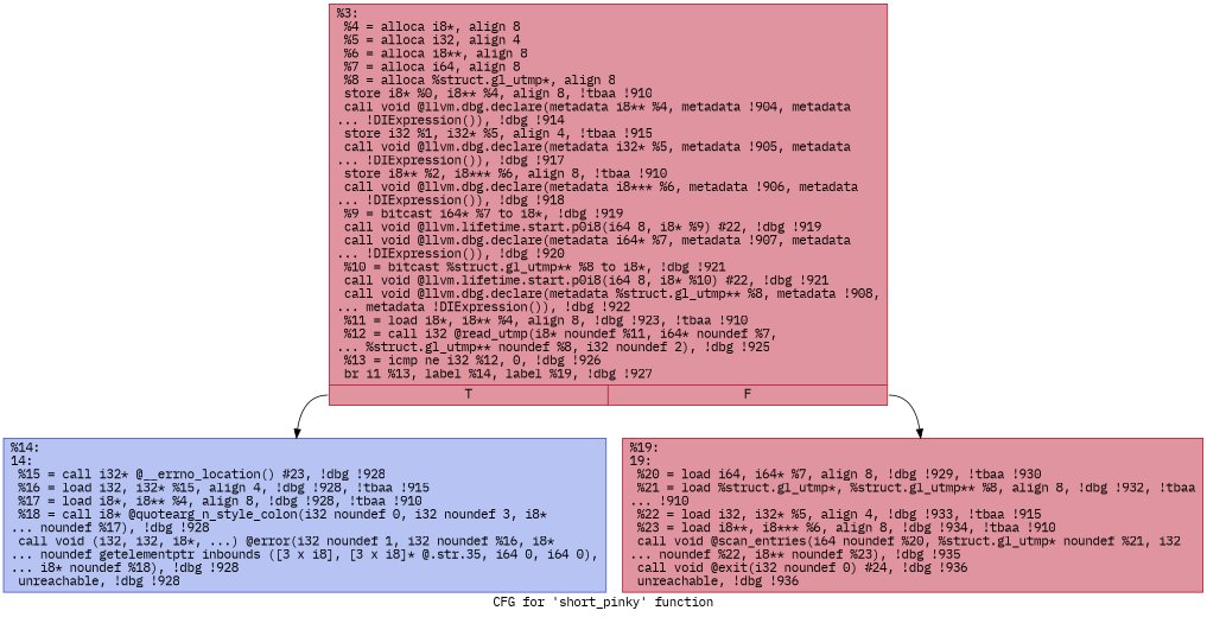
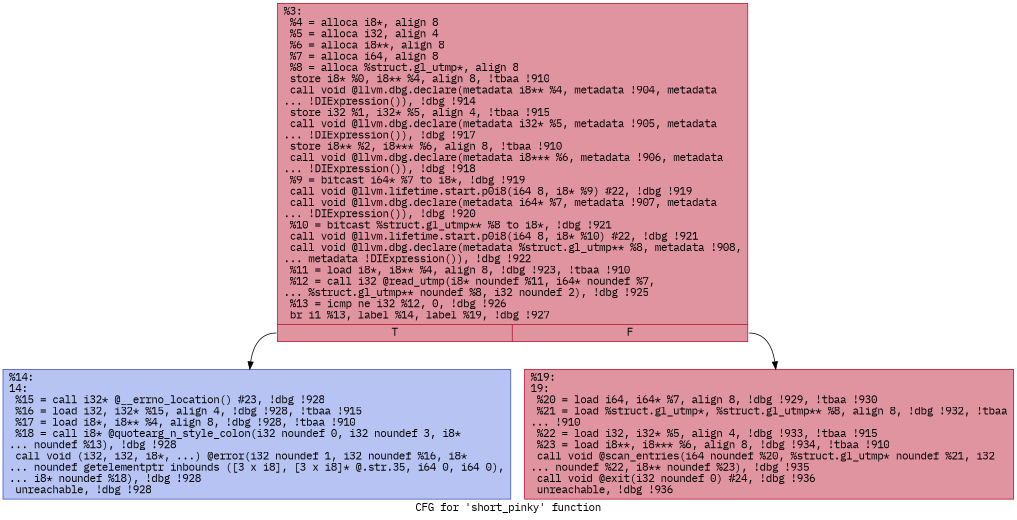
  digraph {
    label="CFG for 'short_pinky' function"
    fontname="IBM Plex Mono"
    node [color="#b70d28ff" fillcolor="#b70d2870" shape=record style=filled fontname="IBM Plex Mono"]
    edge [fontname="IBM Plex Mono"]
    n1 [label="{%3:\l  %4 = alloca i8*, align 8\l  %5 = alloca i32, align 4\l  %6 = alloca i8**, align 8\l  %7 = alloca i64, align 8\l  %8 = alloca %struct.gl_utmp*, align 8\l  store i8* %0, i8** %4, align 8, !tbaa !910\l  call void @llvm.dbg.declare(metadata i8** %4, metadata !904, metadata\l... !DIExpression()), !dbg !914\l  store i32 %1, i32* %5, align 4, !tbaa !915\l  call void @llvm.dbg.declare(metadata i32* %5, metadata !905, metadata\l... !DIExpression()), !dbg !917\l  store i8** %2, i8*** %6, align 8, !tbaa !910\l  call void @llvm.dbg.declare(metadata i8*** %6, metadata !906, metadata\l... !DIExpression()), !dbg !918\l  %9 = bitcast i64* %7 to i8*, !dbg !919\l  call void @llvm.lifetime.start.p0i8(i64 8, i8* %9) #22, !dbg !919\l  call void @llvm.dbg.declare(metadata i64* %7, metadata !907, metadata\l... !DIExpression()), !dbg !920\l  %10 = bitcast %struct.gl_utmp** %8 to i8*, !dbg !921\l  call void @llvm.lifetime.start.p0i8(i64 8, i8* %10) #22, !dbg !921\l  call void @llvm.dbg.declare(metadata %struct.gl_utmp** %8, metadata !908,\l... metadata !DIExpression()), !dbg !922\l  %11 = load i8*, i8** %4, align 8, !dbg !923, !tbaa !910\l  %12 = call i32 @read_utmp(i8* noundef %11, i64* noundef %7,\l... %struct.gl_utmp** noundef %8, i32 noundef 2), !dbg !925\l  %13 = icmp ne i32 %12, 0, !dbg !926\l  br i1 %13, label %14, label %19, !dbg !927\l|{<s0>T|<s1>F}}"]
-   n2 [color="#3d50c3ff" fillcolor="#5977e370" label="{%14:\l14:                                               \l  %15 = call i32* @__errno_location() #23, !dbg !928\l  %16 = load i32, i32* %15, align 4, !dbg !928, !tbaa !915\l  %17 = load i8*, i8** %4, align 8, !dbg !928, !tbaa !910\l  %18 = call i8* @quotearg_n_style_colon(i32 noundef 0, i32 noundef 3, i8*\l... noundef %17), !dbg !928\l  call void (i32, i32, i8*, ...) @error(i32 noundef 1, i32 noundef %16, i8*\l... noundef getelementptr inbounds ([3 x i8], [3 x i8]* @.str.35, i64 0, i64 0),\l... i8* noundef %18), !dbg !928\l  unreachable, !dbg !928\l}"]
+   n2 [color="#3d50c3ff" fillcolor="#5977e370" label="{%14:\l14:                                               \l  %15 = call i32* @__errno_location() #23, !dbg !928\l  %16 = load i32, i32* %15, align 4, !dbg !928, !tbaa !915\l  %17 = load i8*, i8** %4, align 8, !dbg !928, !tbaa !910\l  %18 = call i8* @quotearg_n_style_colon(i32 noundef 0, i32 noundef 3, i8*\l... noundef %13), !dbg !928\l  call void (i32, i32, i8*, ...) @error(i32 noundef 1, i32 noundef %16, i8*\l... noundef getelementptr inbounds ([3 x i8], [3 x i8]* @.str.35, i64 0, i64 0),\l... i8* noundef %18), !dbg !928\l  unreachable, !dbg !928\l}"]
    n3 [label="{%19:\l19:                                               \l  %20 = load i64, i64* %7, align 8, !dbg !929, !tbaa !930\l  %21 = load %struct.gl_utmp*, %struct.gl_utmp** %8, align 8, !dbg !932, !tbaa\l... !910\l  %22 = load i32, i32* %5, align 4, !dbg !933, !tbaa !915\l  %23 = load i8**, i8*** %6, align 8, !dbg !934, !tbaa !910\l  call void @scan_entries(i64 noundef %20, %struct.gl_utmp* noundef %21, i32\l... noundef %22, i8** noundef %23), !dbg !935\l  call void @exit(i32 noundef 0) #24, !dbg !936\l  unreachable, !dbg !936\l}"]
    n1 -> n2 [tailport=s0]
    n1 -> n3 [tailport=s1]
  }
